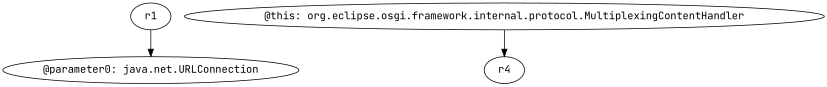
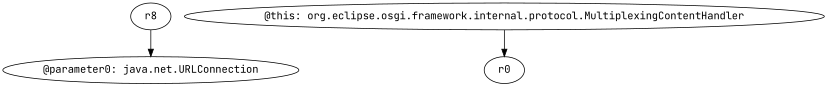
  digraph {
    fontname="JetBrains Mono"
    node [fontname="JetBrains Mono"]
    edge [fontname="JetBrains Mono"]
    n1 [label="@parameter0: java.net.URLConnection"]
-   n2 [label=r1]
+   n2 [label=r8]
    n3 [label="@this: org.eclipse.osgi.framework.internal.protocol.MultiplexingContentHandler"]
-   n4 [label=r4]
+   n4 [label=r0]
    n2 -> n1
    n3 -> n4
  }
